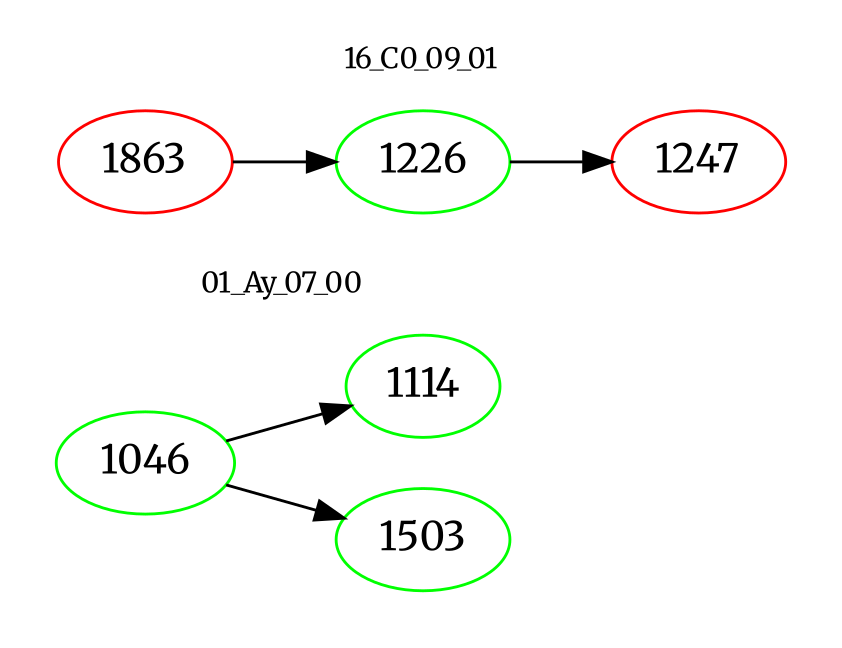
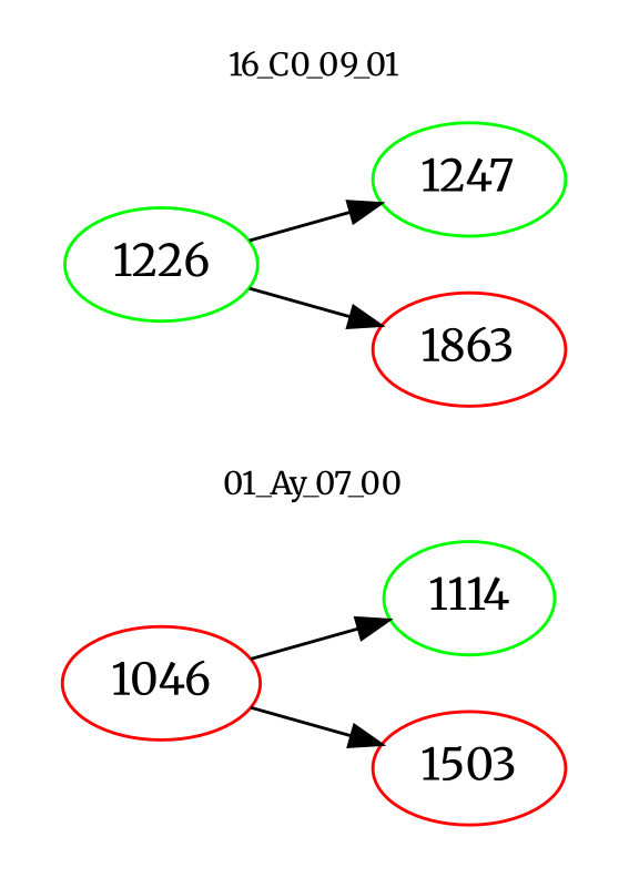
  digraph {
    fontname=Merriweather
    rankdir=LR
    node [color=green fontname=Merriweather]
    edge [color=black fontname=Merriweather]
-   n1 [label=1046]
-   n2 [label=1503]
+   n1 [color=red label=1046]
+   n2 [color=red label=1503]
    n3 [label=1114]
    n4 [label=1226]
    n5 [color=red label=1863]
-   n6 [color=red label=1247]
+   n6 [label=1247]
    subgraph cluster_1 {
      color=white
      fontsize=10
      label="01_Ay_07_00"
      n1
      n2
      n3
    }
    subgraph cluster_2 {
      color=white
      fontsize=10
      label="16_C0_09_01"
      n4
      n5
      n6
    }
    n1 -> n2
    n1 -> n3
-   n5 -> n4
+   n4 -> n5
    n4 -> n6
  }
